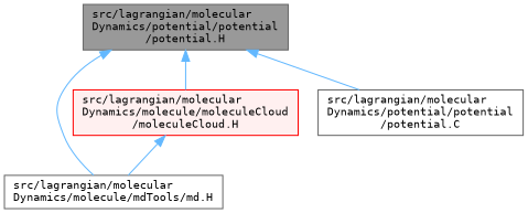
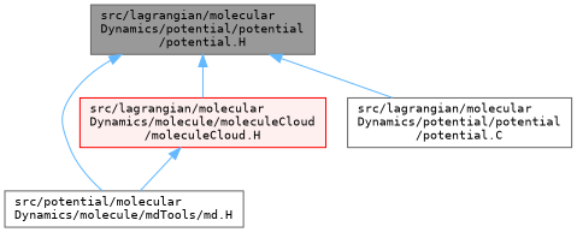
  digraph {
    fontname="DejaVu Sans Mono"
    node [color=grey40 fillcolor=white fontname="DejaVu Sans Mono" fontsize=10 shape=box style=filled]
    edge [color=steelblue1 dir=back fontname="DejaVu Sans Mono" fontsize=10 labelfontname=Helvetica labelfontsize=10 style=solid]
    n1 [color=gray40 fillcolor=grey60 fontcolor=black height=0.2 label="src/lagrangian/molecular\lDynamics/potential/potential\l/potential.H" width=0.4]
-   n2 [height=0.2 label="src/lagrangian/molecular\lDynamics/molecule/mdTools/md.H" width=0.4]
+   n2 [height=0.2 label="src/potential/molecular\lDynamics/molecule/mdTools/md.H" width=0.4]
    n3 [color=red fillcolor="#FFF0F0" height=0.2 label="src/lagrangian/molecular\lDynamics/molecule/moleculeCloud\l/moleculeCloud.H" width=0.4]
    n4 [height=0.2 label="src/lagrangian/molecular\lDynamics/potential/potential\l/potential.C" width=0.4]
    n1 -> n2
    n1 -> n3
    n1 -> n4
    n3 -> n2
  }
